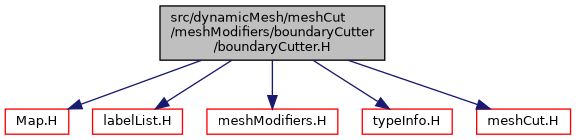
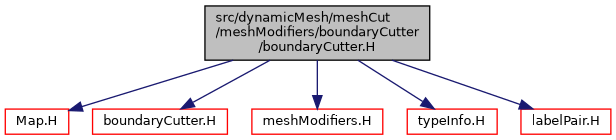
  digraph {
    node [color=red fontname=Helvetica fontsize=10 shape=record]
    edge [color=midnightblue fontname=Helvetica fontsize=10 labelfontname=Helvetica labelfontsize=10 style=solid]
    n1 [color=black fillcolor=grey75 fontcolor=black height=0.2 label="src/dynamicMesh/meshCut\l/meshModifiers/boundaryCutter\l/boundaryCutter.H" style=filled width=0.4]
    n2 [height=0.2 label="Map.H" width=0.4]
-   n3 [height=0.2 label="labelList.H" width=0.4]
+   n3 [height=0.2 label="boundaryCutter.H" width=0.4]
    n4 [height=0.2 label="meshModifiers.H" width=0.4]
    n5 [height=0.2 label="typeInfo.H" width=0.4]
-   n6 [height=0.2 label="meshCut.H" width=0.4]
+   n6 [height=0.2 label="labelPair.H" width=0.4]
    n1 -> n2
    n1 -> n3
    n1 -> n4
    n1 -> n5
    n1 -> n6
  }
